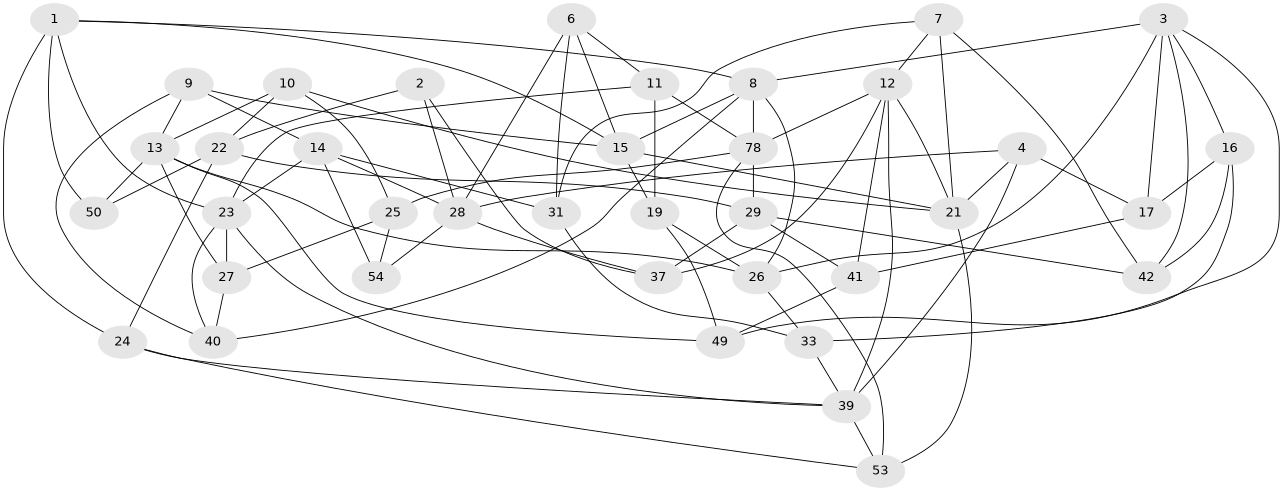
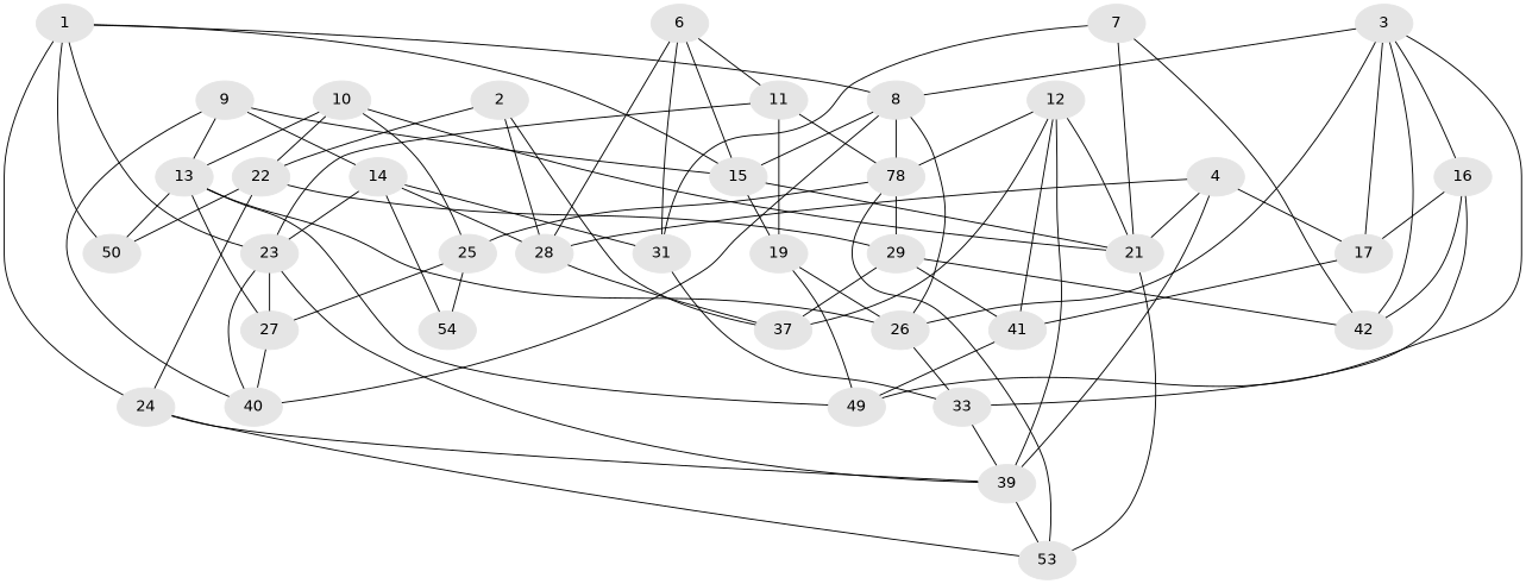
  graph {
    fontname="DejaVu Sans"
    node [color=gray90 fontname="DejaVu Sans" style=filled]
    edge [fontname="DejaVu Sans"]
    1 [super="+45"]
    8 [super="+48"]
    15 [super="+55"]
    23 [super="+36"]
    24
    50 [super="+52"]
    26 [super="+44"]
    n8 [label=78 super="+30"]
    40
    21 [super="+38"]
    19
    39 [super="+51"]
    27
    53
    22 [super="+32"]
    29 [super="+56"]
    2
    28 [super="+34"]
    37
    33
    54
    3 [super="+5"]
    16
    17
    42
    49
    41
    4
    6
    11
    31
    12 [super="+46"]
    7
    25
    9 [super="+35"]
    13 [super="+20"]
    14 [super="+47"]
    10
    1 -- 8
    1 -- 15
    1 -- 23
    1 -- 24
    1 -- 50 [weight=2]
    8 -- 15
    8 -- 26
    8 -- n8
    8 -- 40
    15 -- 21
    15 -- 19
    23 -- 40
    23 -- 39
    23 -- 27
    24 -- 39
    24 -- 53
    26 -- 33
    n8 -- 53
    n8 -- 29
    n8 -- 25
    21 -- 53
    19 -- 26
    19 -- 49
    39 -- 53
    27 -- 40
    22 -- 24
    22 -- 50 [weight=2]
    22 -- 29
    29 -- 37
    29 -- 42
    29 -- 41
    2 -- 22
    2 -- 28
    2 -- 37
    28 -- 37
-   28 -- 54
    33 -- 39
    3 -- 8
    3 -- 26
    3 -- 16
    3 -- 17
    3 -- 42
    3 -- 49
    16 -- 33
    16 -- 17
    16 -- 42
    17 -- 41
    41 -- 49
    4 -- 21
    4 -- 39
    4 -- 28
    4 -- 17
    6 -- 15
    6 -- 28
    6 -- 11
    6 -- 31
    11 -- 23
    11 -- n8
    11 -- 19
    31 -- 33
    12 -- n8
    12 -- 21
    12 -- 39
    12 -- 37
    12 -- 41
    7 -- 21
    7 -- 42
    7 -- 31
-   7 -- 12
    25 -- 27
    25 -- 54
    9 -- 15
    9 -- 40
    9 -- 13
    9 -- 14
    13 -- 50
    13 -- 26
    13 -- 27
    13 -- 49
    14 -- 23
    14 -- 28
    14 -- 54 [weight=2]
    14 -- 31
    10 -- 21
    10 -- 22
    10 -- 25
    10 -- 13
  }
